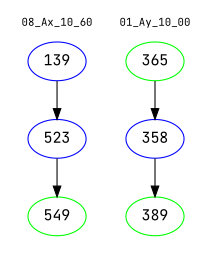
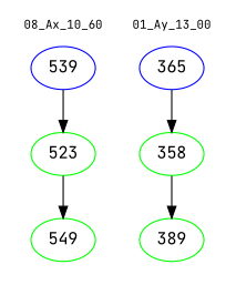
  digraph {
    fontname="JetBrains Mono"
    node [color=green fontname="JetBrains Mono"]
    edge [color=black fontname="JetBrains Mono"]
-   n1 [color=blue label=139]
-   n2 [color=blue label=523]
+   n1 [color=blue label=539]
+   n2 [label=523]
    n3 [label=549]
-   n4 [label=365]
-   n5 [color=blue label=358]
+   n4 [color=blue label=365]
+   n5 [label=358]
    n6 [label=389]
    subgraph cluster_1 {
      color=white
      fontsize=10
      label="08_Ax_10_60"
      n1
      n2
      n3
    }
    subgraph cluster_2 {
      color=white
      fontsize=10
-     label="01_Ay_10_00"
+     label="01_Ay_13_00"
      n4
      n5
      n6
    }
    n1 -> n2
    n2 -> n3
    n4 -> n5
    n5 -> n6
  }
